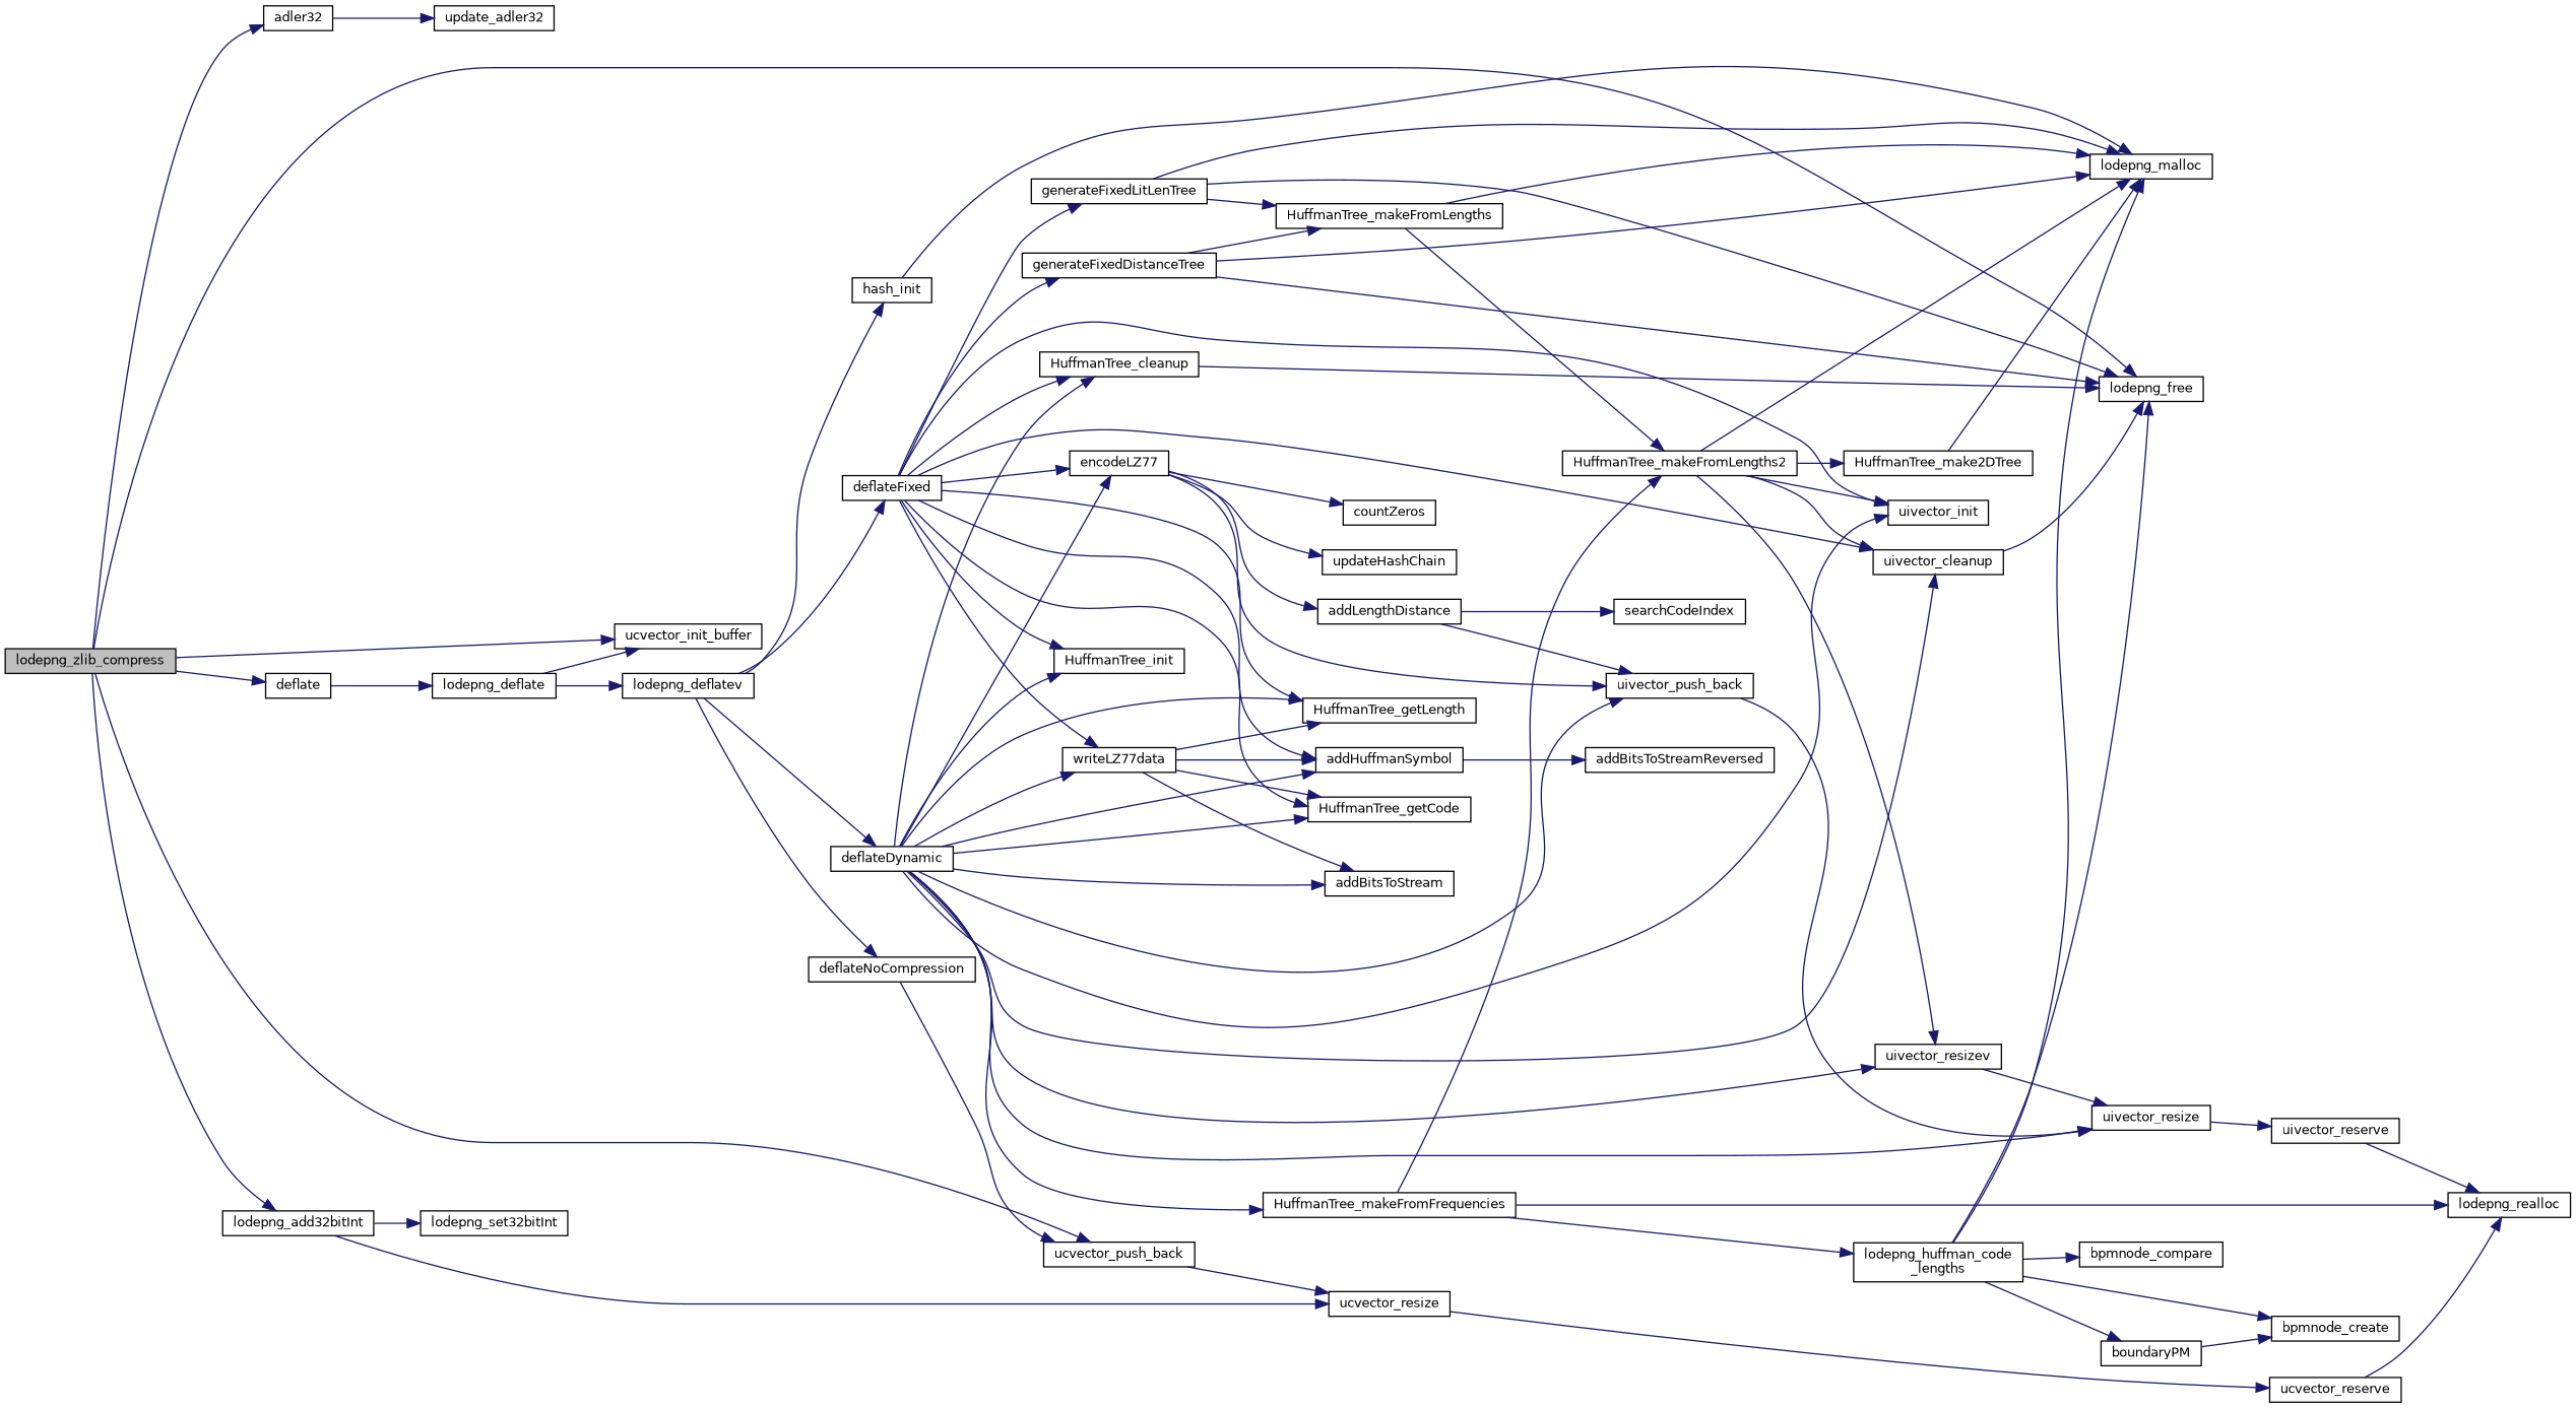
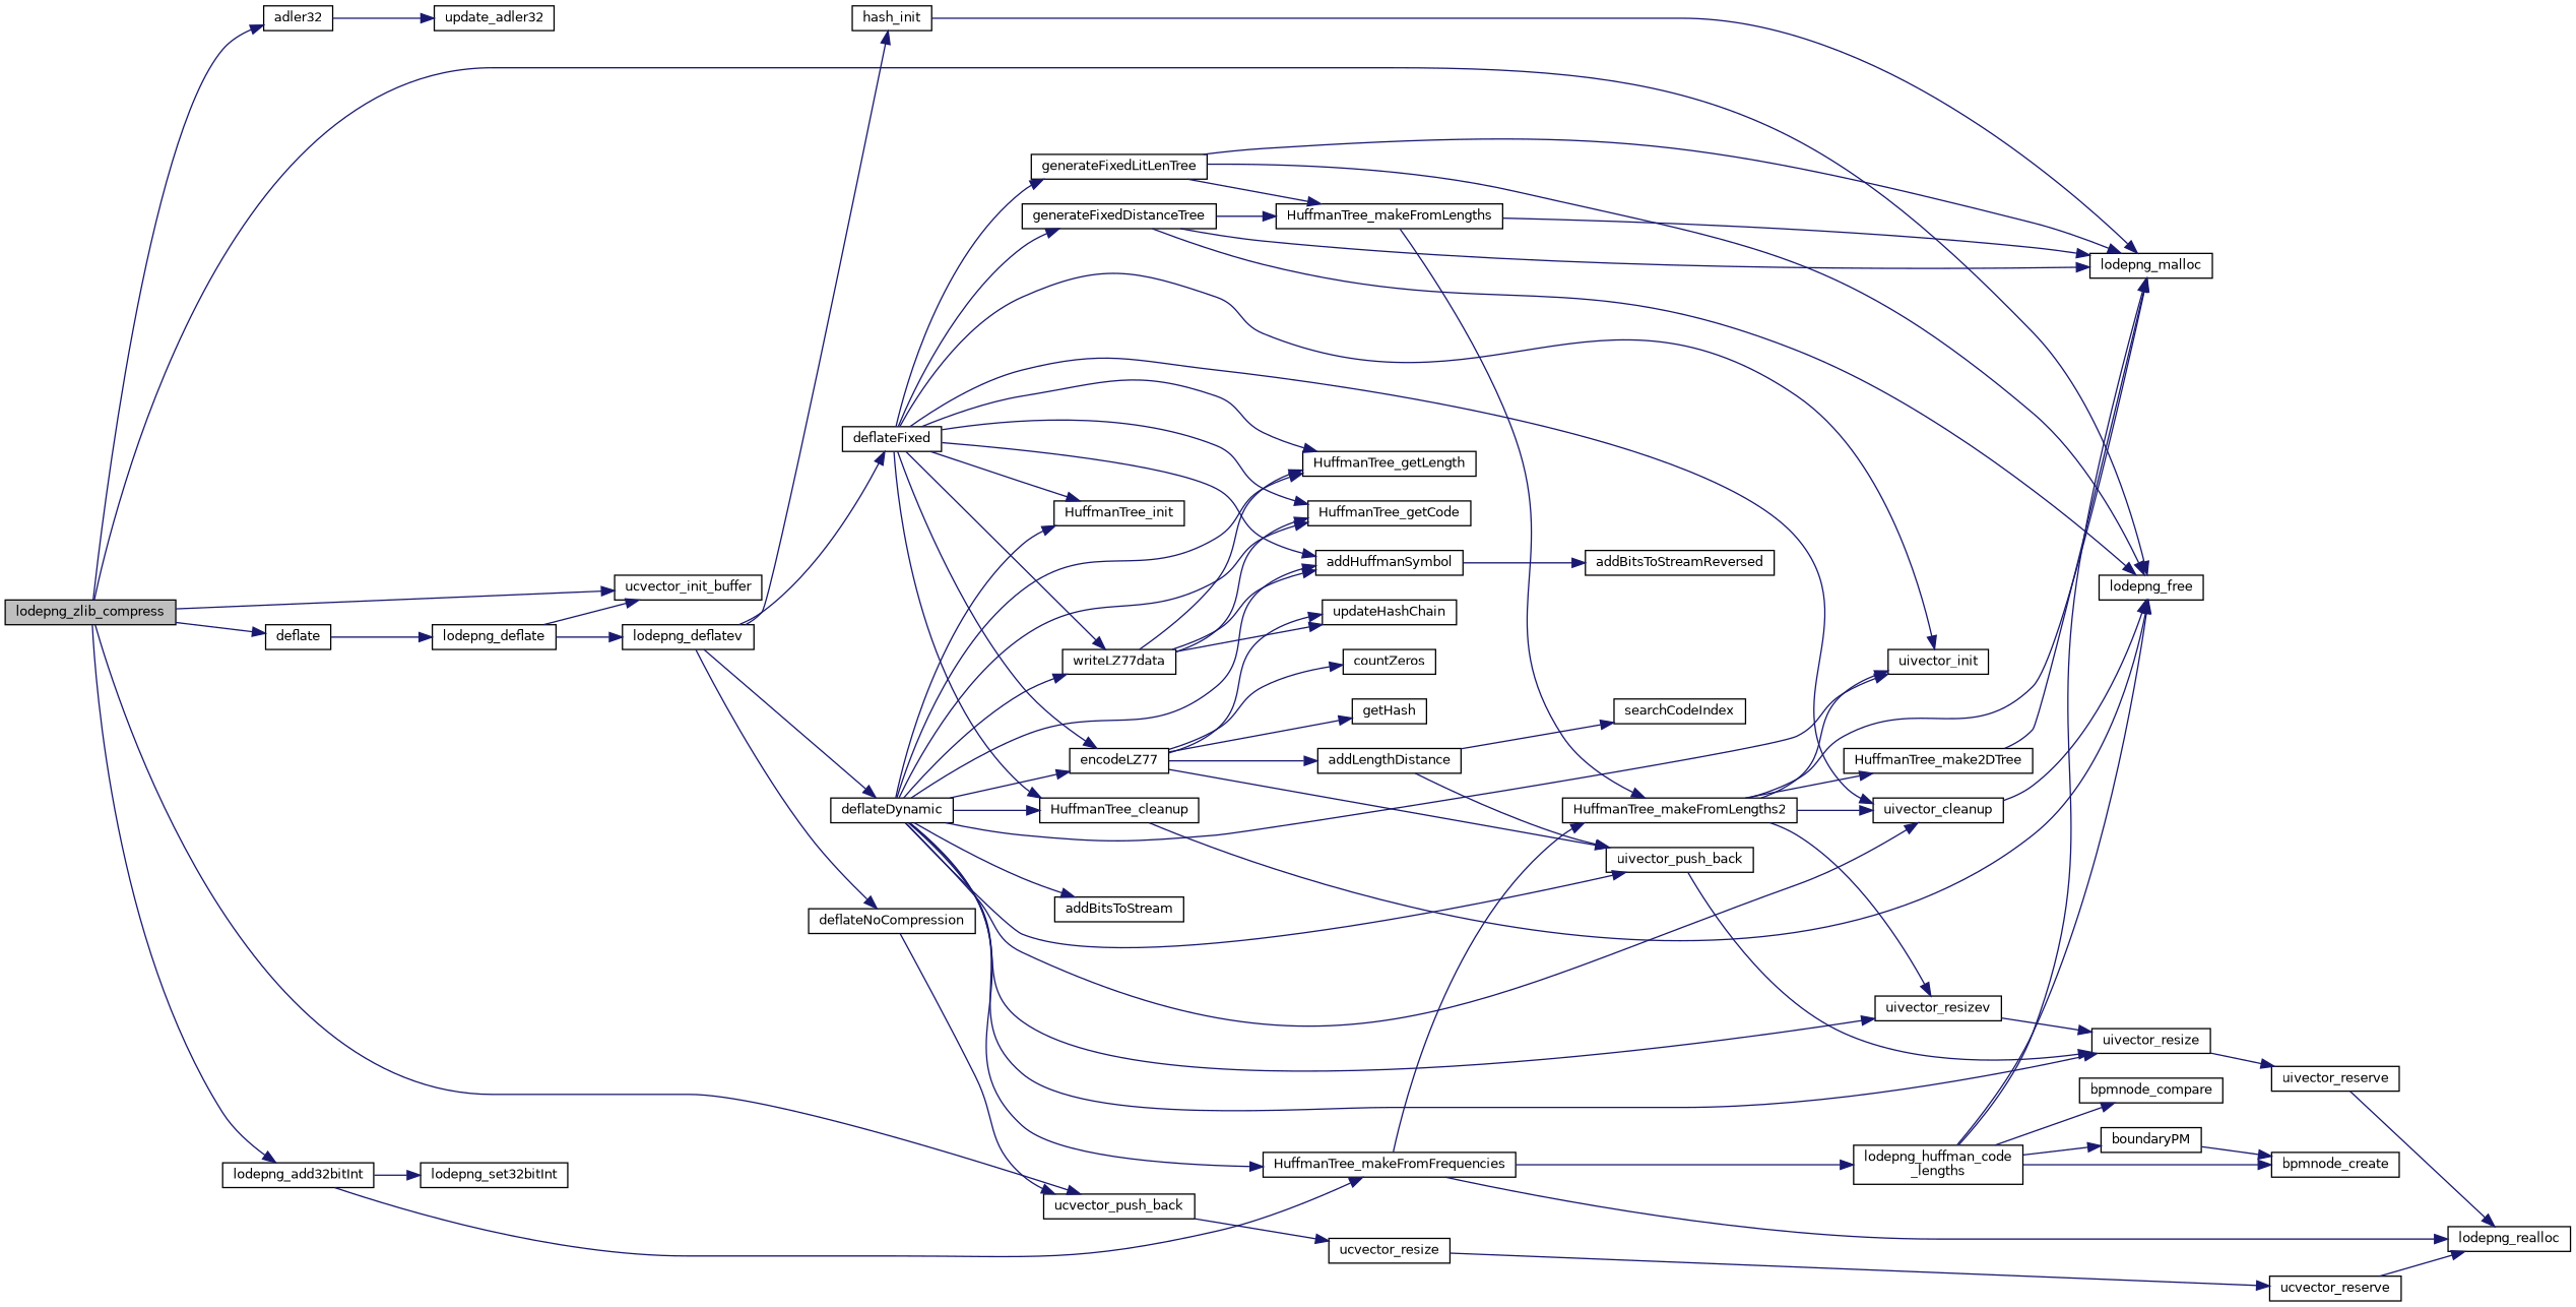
  digraph {
    fontname="DejaVu Sans"
    rankdir=LR
    node [color=black fillcolor=white fontname="DejaVu Sans" fontsize=10 shape=record style=filled]
    edge [color=midnightblue fontname="DejaVu Sans" fontsize=10 labelfontname=Helvetica labelfontsize=10 style=solid]
    n1 [fillcolor=grey75 fontcolor=black height=0.2 label=lodepng_zlib_compress width=0.4]
    n2 [height=0.2 label=adler32 width=0.4]
    n3 [height=0.2 label=deflate width=0.4]
    n4 [height=0.2 label=lodepng_free width=0.4]
    n5 [height=0.2 label=ucvector_push_back width=0.4]
    n6 [height=0.2 label=ucvector_init_buffer width=0.4]
    n7 [height=0.2 label=lodepng_add32bitInt width=0.4]
    n8 [height=0.2 label=update_adler32 width=0.4]
    n9 [height=0.2 label=lodepng_deflate width=0.4]
    n10 [height=0.2 label=ucvector_resize width=0.4]
    n11 [height=0.2 label=lodepng_set32bitInt width=0.4]
    n12 [height=0.2 label=lodepng_deflatev width=0.4]
    n13 [height=0.2 label=deflateDynamic width=0.4]
    n14 [height=0.2 label=deflateFixed width=0.4]
    n15 [height=0.2 label=deflateNoCompression width=0.4]
    n16 [height=0.2 label=hash_init width=0.4]
    n17 [height=0.2 label=addBitsToStream width=0.4]
    n18 [height=0.2 label=addHuffmanSymbol width=0.4]
    n19 [height=0.2 label=encodeLZ77 width=0.4]
    n20 [height=0.2 label=uivector_push_back width=0.4]
    n21 [height=0.2 label=uivector_resize width=0.4]
    n22 [height=0.2 label=HuffmanTree_cleanup width=0.4]
    n23 [height=0.2 label=HuffmanTree_getCode width=0.4]
    n24 [height=0.2 label=HuffmanTree_getLength width=0.4]
    n25 [height=0.2 label=HuffmanTree_init width=0.4]
    n26 [height=0.2 label=HuffmanTree_makeFromFrequencies width=0.4]
    n27 [height=0.2 label=uivector_cleanup width=0.4]
    n28 [height=0.2 label=uivector_init width=0.4]
    n29 [height=0.2 label=uivector_resizev width=0.4]
    n30 [height=0.2 label=writeLZ77data width=0.4]
    n31 [height=0.2 label=generateFixedDistanceTree width=0.4]
    n32 [height=0.2 label=generateFixedLitLenTree width=0.4]
    n33 [height=0.2 label=lodepng_malloc width=0.4]
    n34 [height=0.2 label=addBitsToStreamReversed width=0.4]
    n35 [height=0.2 label=addLengthDistance width=0.4]
    n36 [height=0.2 label=countZeros width=0.4]
+   n37 [height=0.2 label=getHash width=0.4]
    n38 [height=0.2 label=updateHashChain width=0.4]
    n39 [height=0.2 label=uivector_reserve width=0.4]
    n40 [height=0.2 label=lodepng_realloc width=0.4]
    n41 [height=0.2 label=HuffmanTree_makeFromLengths2 width=0.4]
    n42 [height=0.2 label="lodepng_huffman_code\l_lengths" width=0.4]
    n43 [height=0.2 label=searchCodeIndex width=0.4]
    n44 [height=0.2 label=HuffmanTree_make2DTree width=0.4]
    n45 [height=0.2 label=boundaryPM width=0.4]
    n46 [height=0.2 label=bpmnode_create width=0.4]
    n47 [height=0.2 label=bpmnode_compare width=0.4]
    n48 [height=0.2 label=HuffmanTree_makeFromLengths width=0.4]
    n49 [height=0.2 label=ucvector_reserve width=0.4]
    n1 -> n2
    n1 -> n3
    n1 -> n4
    n1 -> n5
    n1 -> n6
    n1 -> n7
    n2 -> n8
    n3 -> n9
    n5 -> n10
-   n7 -> n10
+   n7 -> n26
    n7 -> n11
    n9 -> n6
    n9 -> n12
    n10 -> n49
    n12 -> n13
    n12 -> n14
    n12 -> n15
    n12 -> n16
    n13 -> n17
    n13 -> n18
    n13 -> n19
    n13 -> n20
    n13 -> n21
    n13 -> n22
    n13 -> n23
    n13 -> n24
    n13 -> n25
    n13 -> n26
    n13 -> n27
    n13 -> n28
    n13 -> n29
    n13 -> n30
    n14 -> n18
    n14 -> n19
    n14 -> n22
    n14 -> n23
    n14 -> n24
    n14 -> n25
    n14 -> n27
    n14 -> n28
    n14 -> n30
    n14 -> n31
    n14 -> n32
    n15 -> n5
    n16 -> n33
    n18 -> n34
    n19 -> n20
    n19 -> n35
    n19 -> n36
+   n19 -> n37
    n19 -> n38
    n20 -> n21
    n21 -> n39
    n22 -> n4
    n26 -> n40
    n26 -> n41
    n26 -> n42
    n27 -> n4
    n29 -> n21
-   n30 -> n17
+   n30 -> n38
    n30 -> n18
    n30 -> n23
    n30 -> n24
    n31 -> n4
    n31 -> n33
    n31 -> n48
    n32 -> n4
    n32 -> n33
    n32 -> n48
    n35 -> n20
    n35 -> n43
    n39 -> n40
    n41 -> n27
    n41 -> n28
    n41 -> n29
    n41 -> n33
    n41 -> n44
    n42 -> n4
    n42 -> n33
    n42 -> n45
    n42 -> n46
    n42 -> n47
    n44 -> n33
    n45 -> n46
    n48 -> n33
    n48 -> n41
    n49 -> n40
  }
